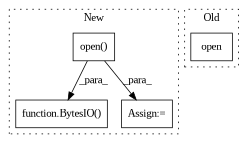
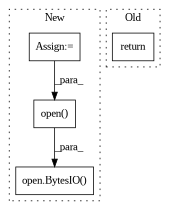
  digraph {
    fontname="Liberation Serif"
    node [a=75 fontname="Liberation Serif" shape=box]
    edge [fontname="Liberation Serif"]
-   n1 [l="8,1" label="function.BytesIO()" s="2150,2170"]
+   n1 [l="8,1" label="open.BytesIO()" s="2150,2170"]
    n2 [a=68 l=3 label="Assign:=" s=2136]
    n3 [l="11,1" label="open()" s="2139,2171"]
-   n4 [a=93 l=7 label=open s=2181]
+   n4 [a=93 l=7 label=return s=2181]
    subgraph cluster_1 {
      label=New
      style=dotted
      n1
      n2
      n3
    }
    subgraph cluster_2 {
      label=Old
      style=dotted
      n4
    }
    n3 -> n1 [label=_para_]
-   n3 -> n2 [label=_para_]
+   n2 -> n3 [label=_para_]
  }
